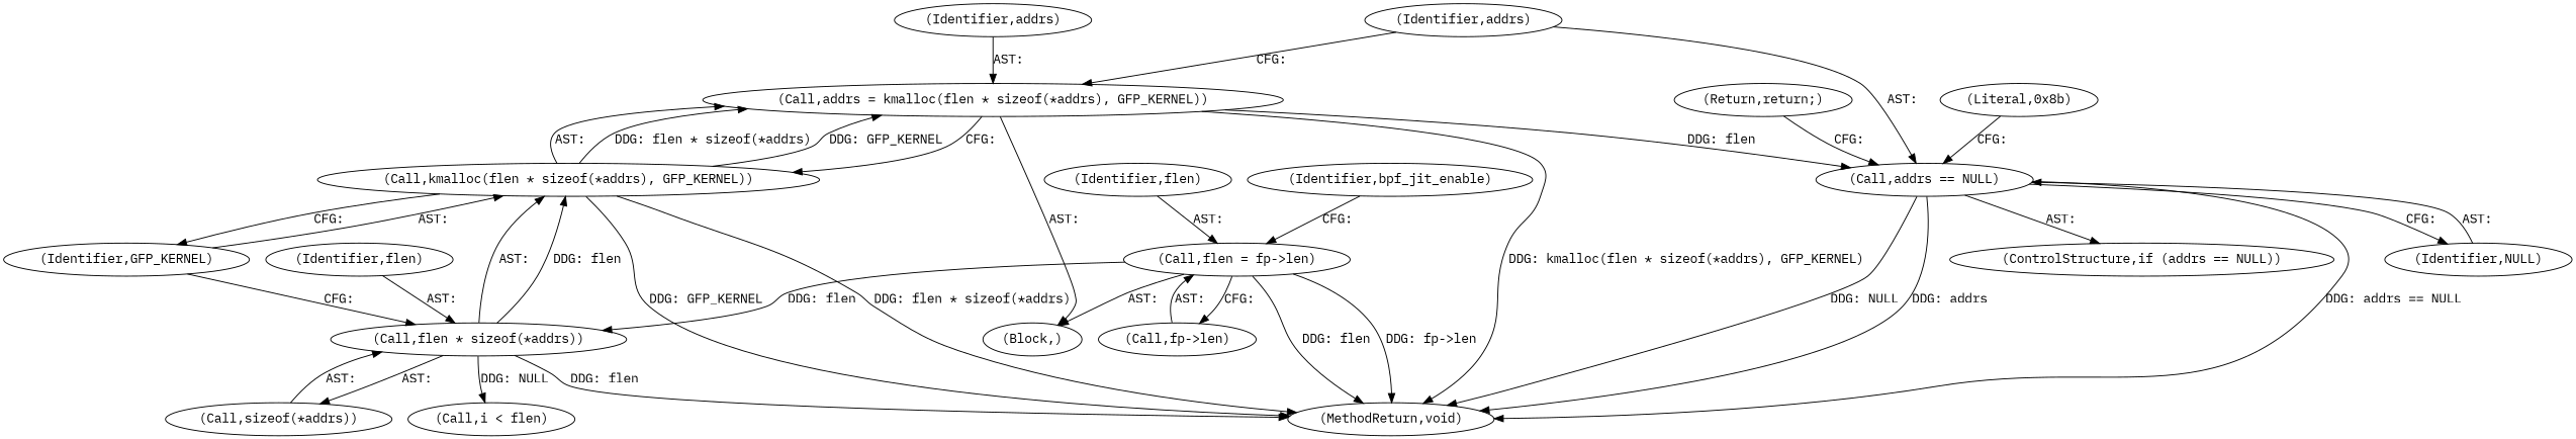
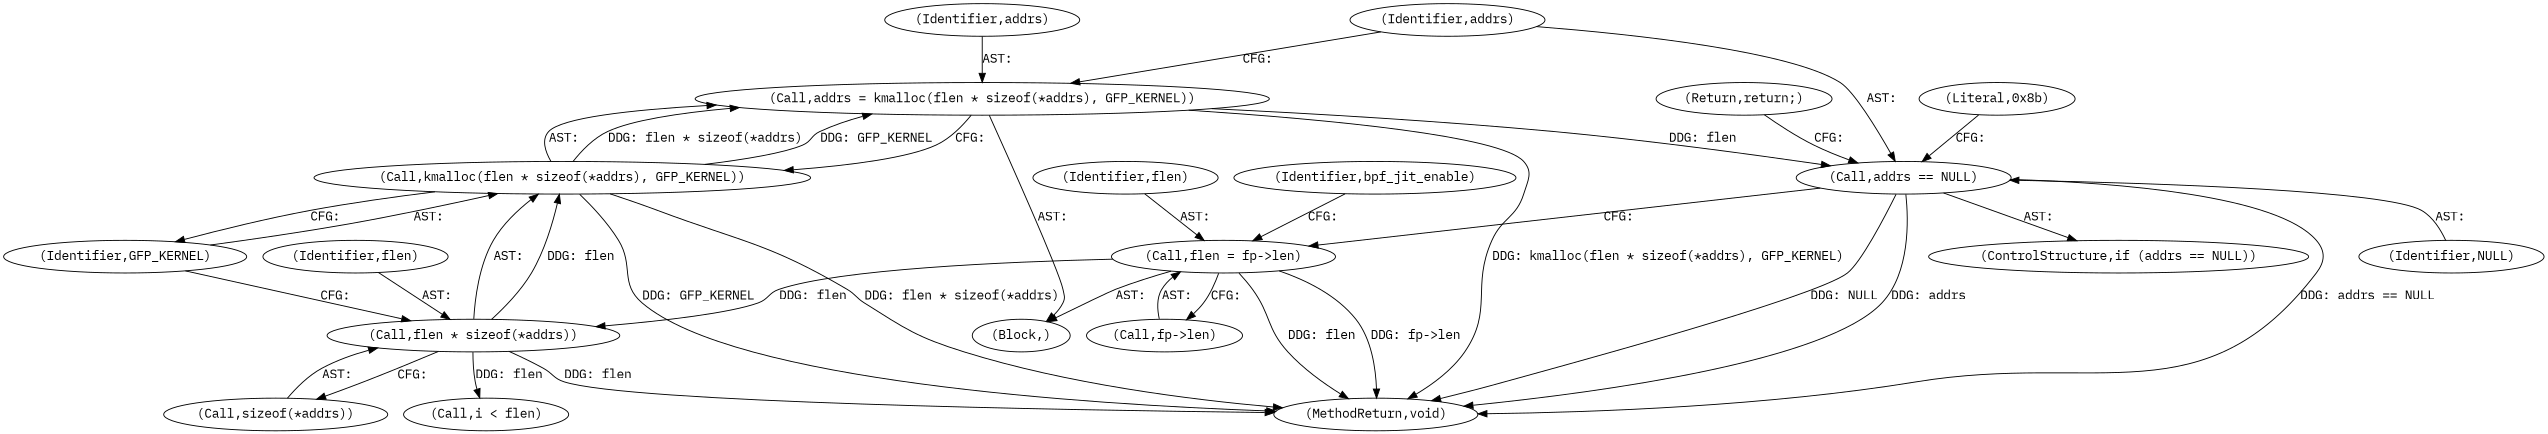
  digraph {
    fontname="IBM Plex Mono"
    node [fontname="IBM Plex Mono"]
    edge [fontname="IBM Plex Mono"]
    n1 [label="(Call,addrs = kmalloc(flen * sizeof(*addrs), GFP_KERNEL))"]
    n2 [label="(Call,kmalloc(flen * sizeof(*addrs), GFP_KERNEL))"]
    n3 [label="(Call,addrs == NULL)"]
    n4 [label="(Block,)"]
    n5 [label="(MethodReturn,void)"]
    n6 [label="(Identifier,GFP_KERNEL)"]
    n7 [label="(ControlStructure,if (addrs == NULL))"]
    n8 [label="(Identifier,NULL)"]
    n9 [label="(Call,flen * sizeof(*addrs))"]
    n10 [label="(Call,sizeof(*addrs))"]
    n11 [label="(Call,i < flen)"]
    n12 [label="(Call,flen = fp->len)"]
    n13 [label="(Call,fp->len)"]
    n14 [label="(Identifier,bpf_jit_enable)"]
    n15 [label="(Identifier,flen)"]
    n16 [label="(Identifier,flen)"]
    n17 [label="(Identifier,addrs)"]
    n18 [label="(Literal,0x8b)"]
    n19 [label="(Return,return;)"]
    n20 [label="(Identifier,addrs)"]
    n1 -> n2 [label="CFG: "]
    n1 -> n3 [label="DDG: flen"]
    n1 -> n4 [label="AST: "]
    n1 -> n5 [label="DDG: kmalloc(flen * sizeof(*addrs), GFP_KERNEL)"]
    n2 -> n1 [label="AST: "]
    n2 -> n1 [label="DDG: flen * sizeof(*addrs)"]
    n2 -> n1 [label="DDG: GFP_KERNEL"]
    n2 -> n5 [label="DDG: flen * sizeof(*addrs)"]
    n2 -> n5 [label="DDG: GFP_KERNEL"]
    n2 -> n6 [label="CFG: "]
    n3 -> n5 [label="DDG: addrs == NULL"]
    n3 -> n5 [label="DDG: NULL"]
    n3 -> n5 [label="DDG: addrs"]
    n3 -> n7 [label="AST: "]
-   n3 -> n8 [label="CFG: "]
+   n3 -> n12 [label="CFG: "]
    n6 -> n2 [label="AST: "]
    n6 -> n9 [label="CFG: "]
    n8 -> n3 [label="AST: "]
    n9 -> n2 [label="AST: "]
    n9 -> n2 [label="DDG: flen"]
    n9 -> n5 [label="DDG: flen"]
-   n9 -> n10 [label="AST: "]
-   n9 -> n11 [label="DDG: NULL"]
+   n9 -> n10 [label="CFG: "]
+   n9 -> n11 [label="DDG: flen"]
    n10 -> n9 [label="AST: "]
    n12 -> n4 [label="AST: "]
    n12 -> n5 [label="DDG: flen"]
    n12 -> n5 [label="DDG: fp->len"]
    n12 -> n9 [label="DDG: flen"]
    n12 -> n13 [label="CFG: "]
    n13 -> n12 [label="AST: "]
    n14 -> n12 [label="CFG: "]
    n15 -> n9 [label="AST: "]
    n16 -> n12 [label="AST: "]
    n17 -> n1 [label="AST: "]
    n18 -> n3 [label="CFG: "]
    n19 -> n3 [label="CFG: "]
    n20 -> n1 [label="CFG: "]
    n20 -> n3 [label="AST: "]
  }
